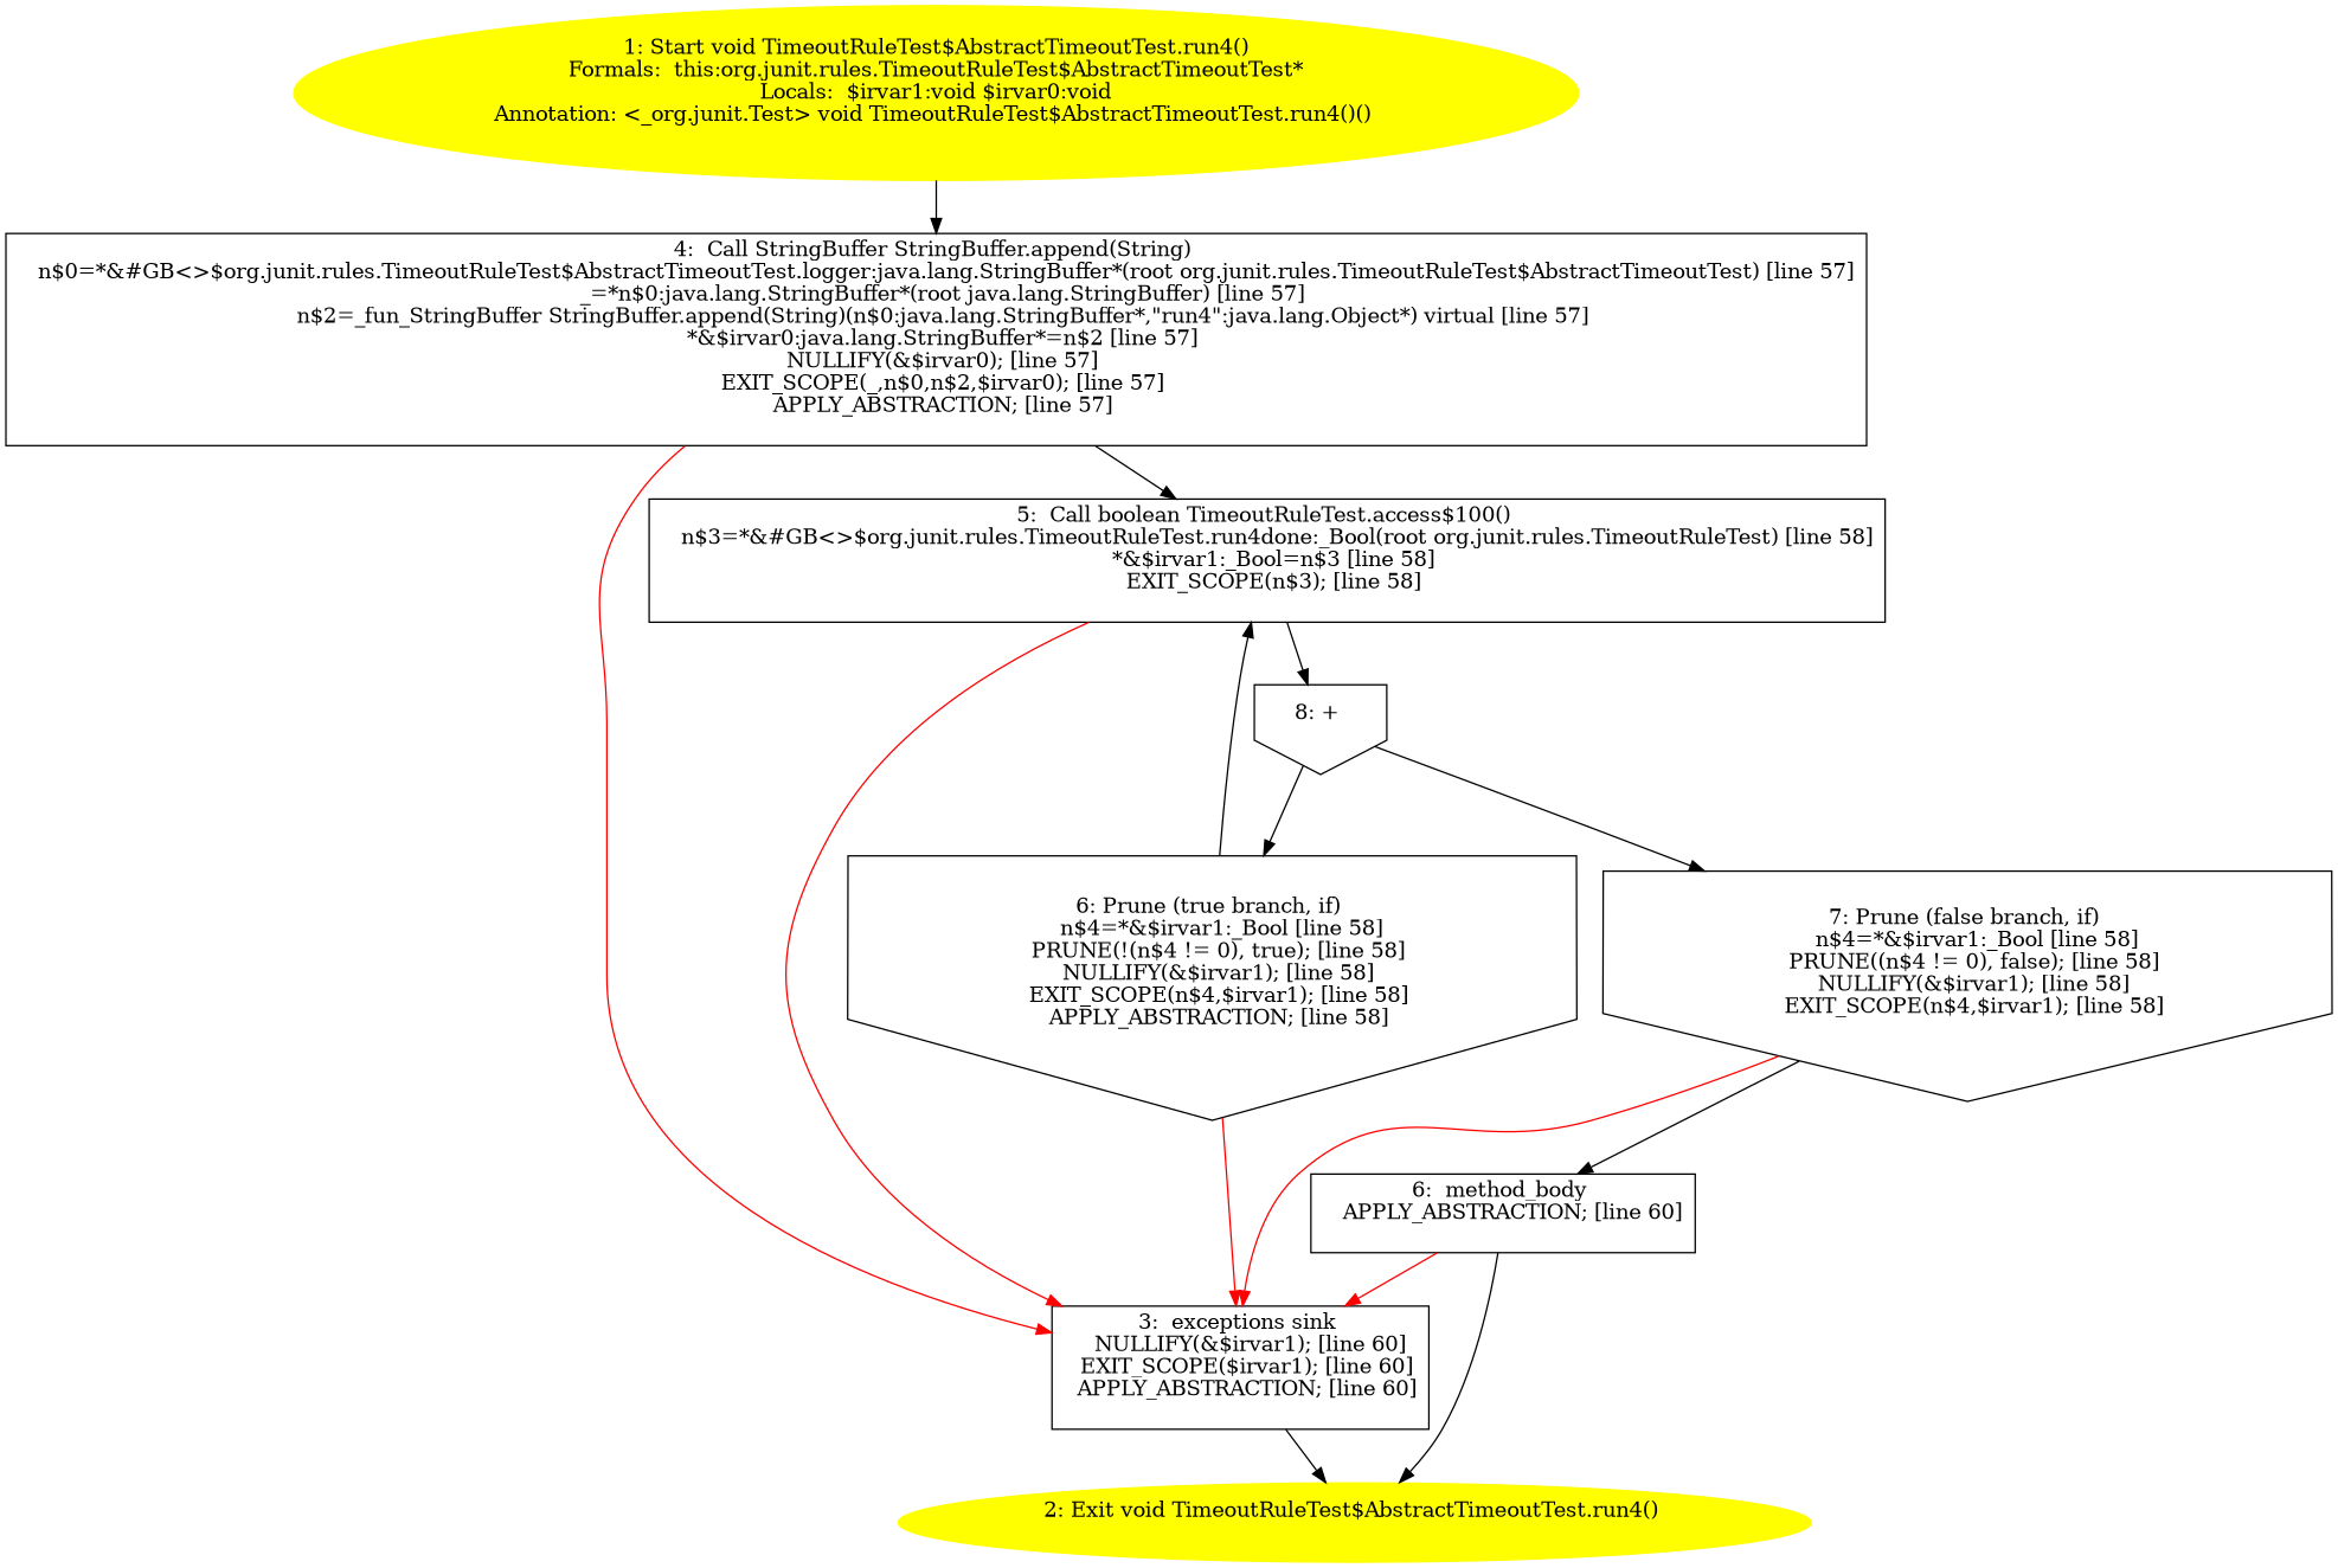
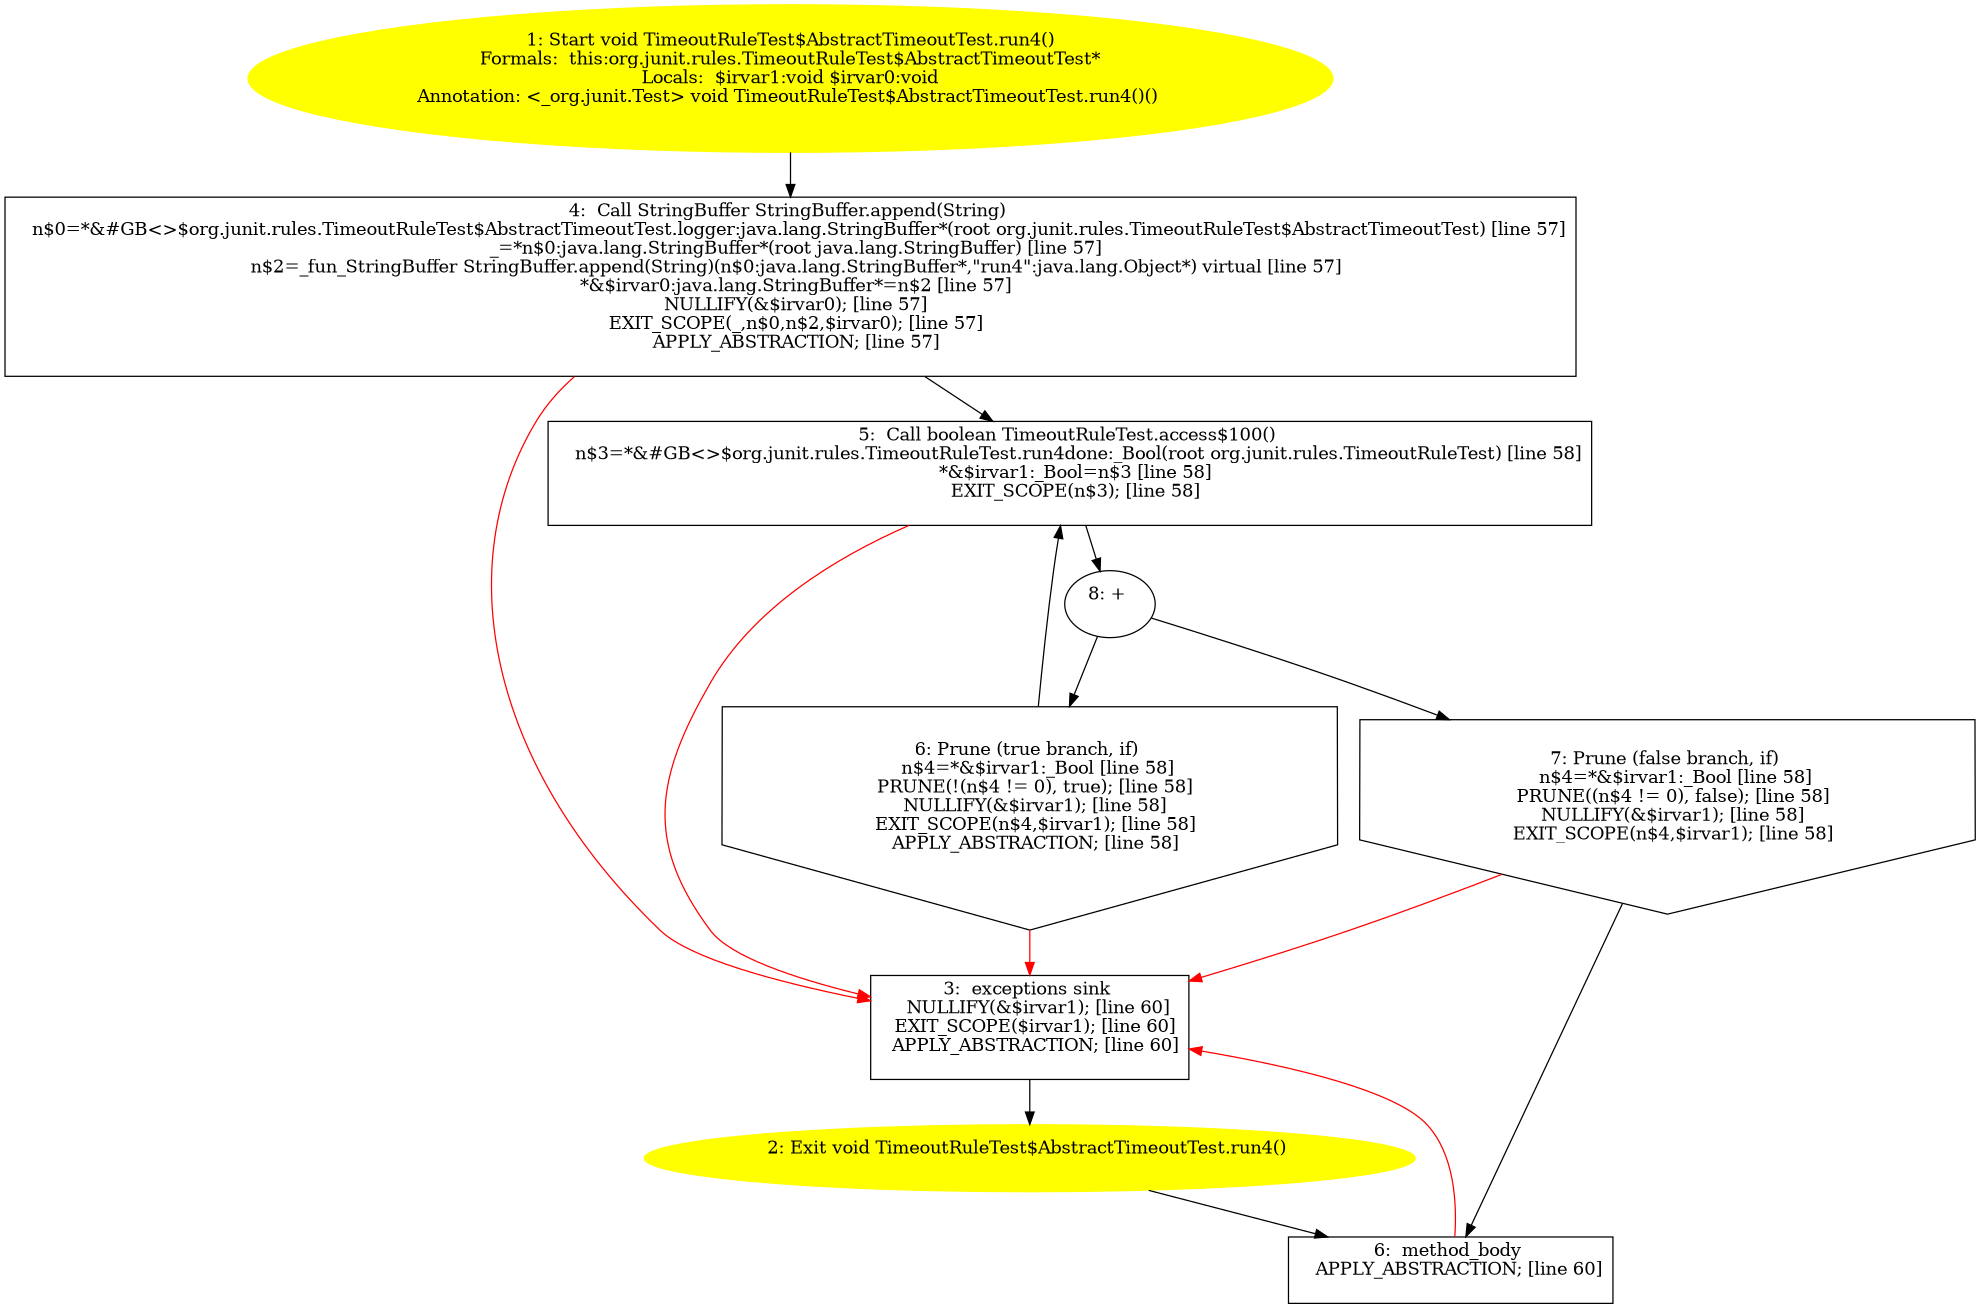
  digraph {
    node [shape=box]
    n1 [color=yellow label="1: Start void TimeoutRuleTest$AbstractTimeoutTest.run4()\nFormals:  this:org.junit.rules.TimeoutRuleTest$AbstractTimeoutTest*\nLocals:  $irvar1:void $irvar0:void\nAnnotation: <_org.junit.Test> void TimeoutRuleTest$AbstractTimeoutTest.run4()() \n  " style=filled shape=""]
    n2 [label="4:  Call StringBuffer StringBuffer.append(String) \n   n$0=*&#GB<>$org.junit.rules.TimeoutRuleTest$AbstractTimeoutTest.logger:java.lang.StringBuffer*(root org.junit.rules.TimeoutRuleTest$AbstractTimeoutTest) [line 57]\n  _=*n$0:java.lang.StringBuffer*(root java.lang.StringBuffer) [line 57]\n  n$2=_fun_StringBuffer StringBuffer.append(String)(n$0:java.lang.StringBuffer*,\"run4\":java.lang.Object*) virtual [line 57]\n  *&$irvar0:java.lang.StringBuffer*=n$2 [line 57]\n  NULLIFY(&$irvar0); [line 57]\n  EXIT_SCOPE(_,n$0,n$2,$irvar0); [line 57]\n  APPLY_ABSTRACTION; [line 57]\n "]
    n3 [label="3:  exceptions sink \n   NULLIFY(&$irvar1); [line 60]\n  EXIT_SCOPE($irvar1); [line 60]\n  APPLY_ABSTRACTION; [line 60]\n "]
    n4 [label="5:  Call boolean TimeoutRuleTest.access$100() \n   n$3=*&#GB<>$org.junit.rules.TimeoutRuleTest.run4done:_Bool(root org.junit.rules.TimeoutRuleTest) [line 58]\n  *&$irvar1:_Bool=n$3 [line 58]\n  EXIT_SCOPE(n$3); [line 58]\n "]
    n5 [color=yellow label="2: Exit void TimeoutRuleTest$AbstractTimeoutTest.run4() \n  " style=filled shape=""]
-   n6 [label="8: + \n  " shape=invhouse]
+   n6 [label="8: + \n  " shape=""]
    n7 [label="6: Prune (true branch, if) \n   n$4=*&$irvar1:_Bool [line 58]\n  PRUNE(!(n$4 != 0), true); [line 58]\n  NULLIFY(&$irvar1); [line 58]\n  EXIT_SCOPE(n$4,$irvar1); [line 58]\n  APPLY_ABSTRACTION; [line 58]\n " shape=invhouse]
    n8 [label="7: Prune (false branch, if) \n   n$4=*&$irvar1:_Bool [line 58]\n  PRUNE((n$4 != 0), false); [line 58]\n  NULLIFY(&$irvar1); [line 58]\n  EXIT_SCOPE(n$4,$irvar1); [line 58]\n " shape=invhouse]
    n9 [label="6:  method_body \n   APPLY_ABSTRACTION; [line 60]\n "]
    n1 -> n2
    n2 -> n3 [color=red]
    n2 -> n4
    n3 -> n5
    n4 -> n3 [color=red]
    n4 -> n6
    n6 -> n7
    n6 -> n8
    n7 -> n3 [color=red]
    n7 -> n4
    n8 -> n3 [color=red]
    n8 -> n9
    n9 -> n3 [color=red]
-   n9 -> n5
+   n5 -> n9
  }
